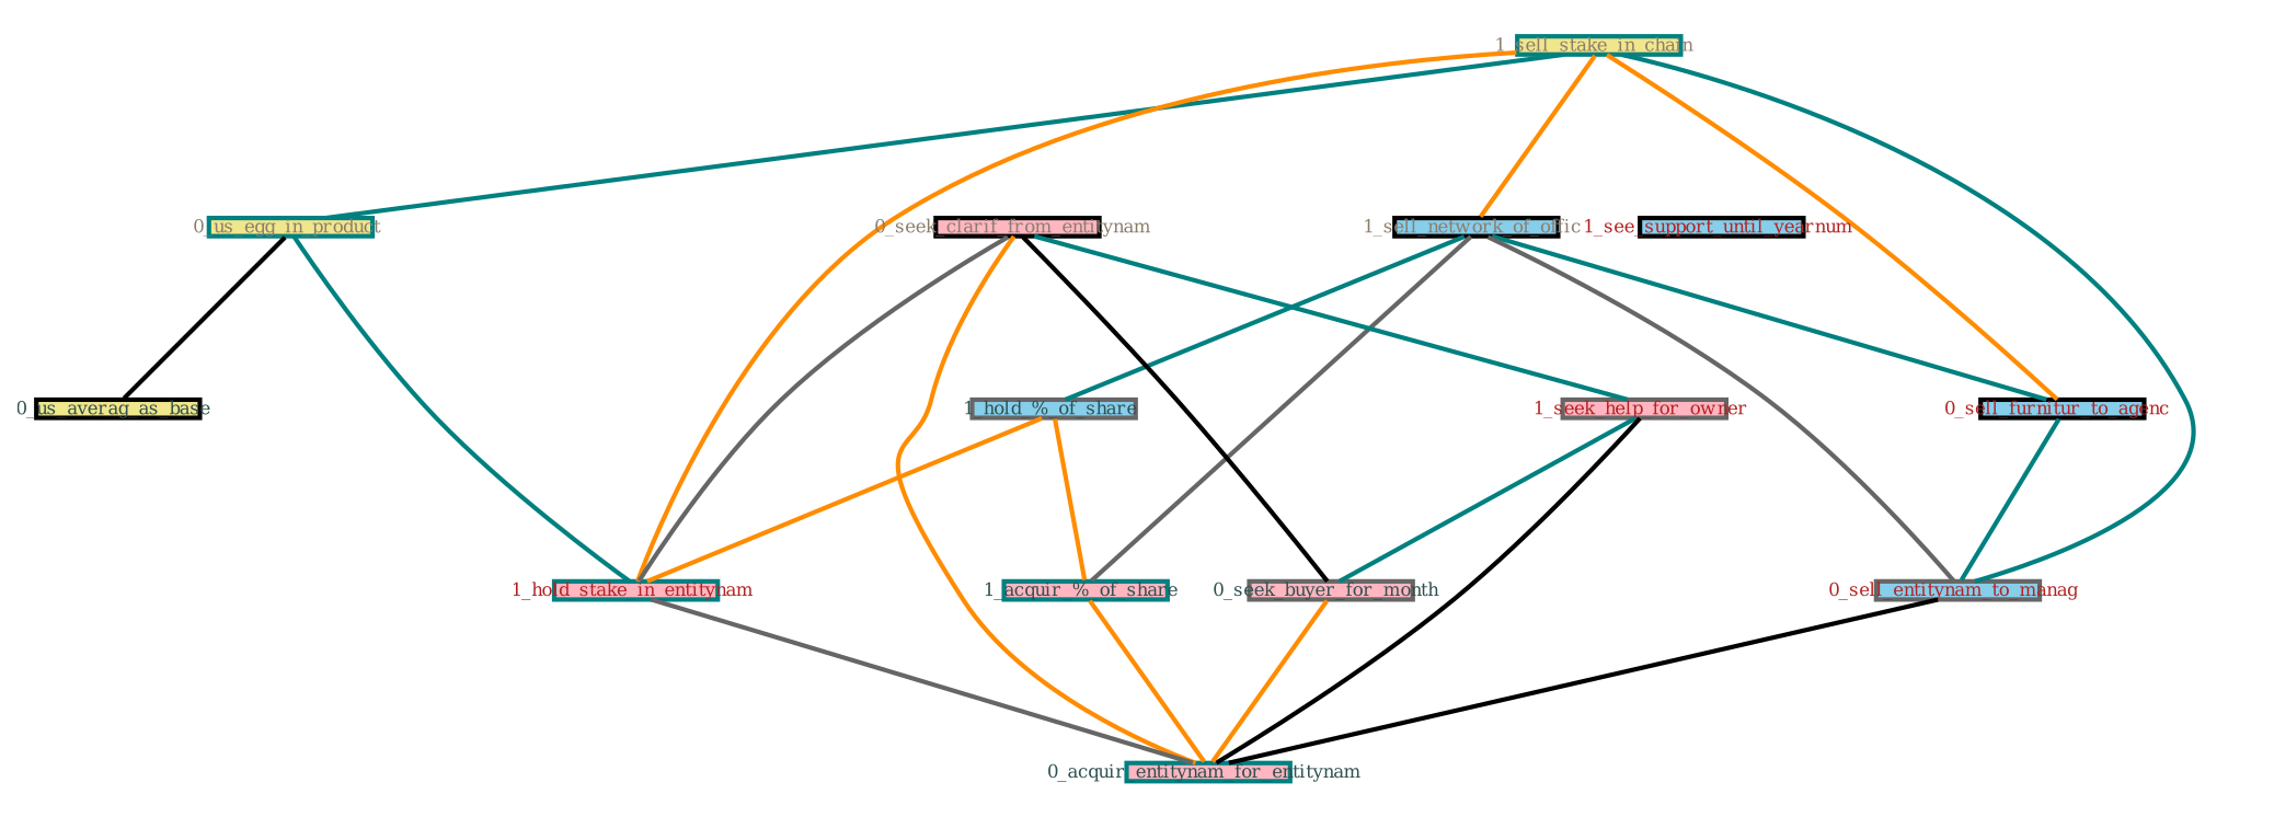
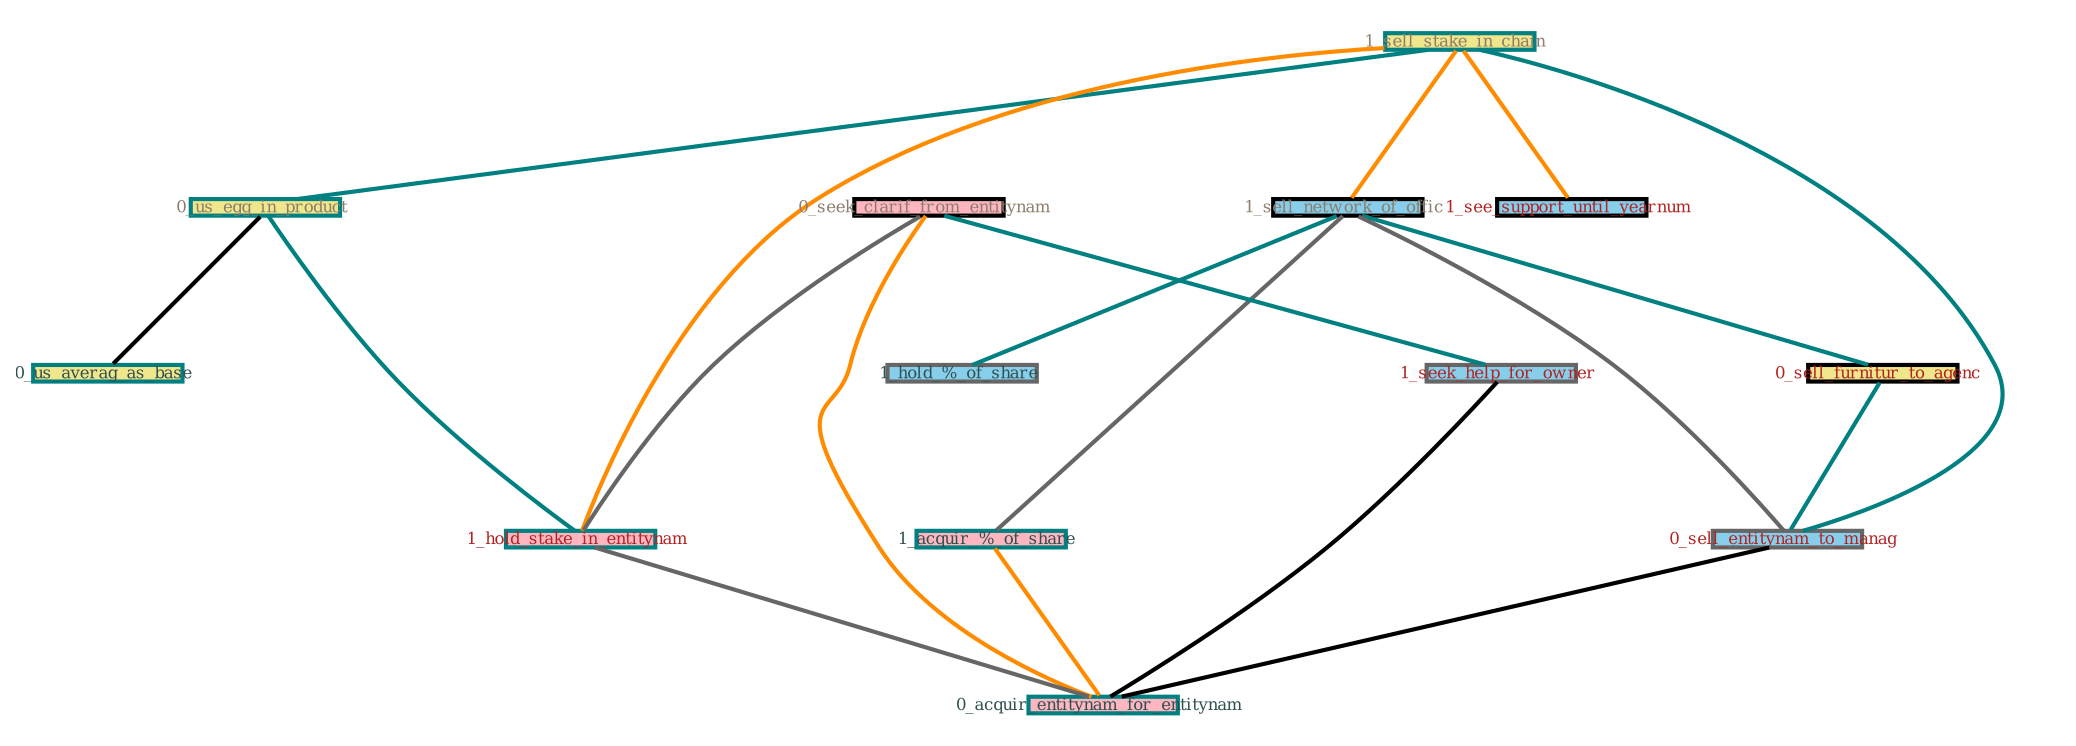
  graph {
    node [color=teal fillcolor=lightpink fixedsize=true fontcolor="#b22222" fontsize=4 shape=polygon style=filled]
    edge [color=darkorange w=1]
    "1_sell_stake_in_chain " [fillcolor=khaki fontcolor="#8b7d6b" height=.06 width=.5]
    "1_sell_network_of_offic " [color=black fillcolor=skyblue fontcolor="#8b7d6b" height=.06 width=.5]
    "0_seek_clarif_from_entitynam " [color=black fontcolor="#8b7d6b" height=.06 width=.5]
    "0_us_egg_in_product " [fillcolor=khaki fontcolor="#8b7d6b" height=.06 width=.5]
    "1_hold_stake_in_entitynam " [height=.06 width=.5]
-   "1_seek_help_for_owner " [color=gray40 height=.06 width=.5]
+   "1_seek_help_for_owner " [color=gray40 fillcolor=skyblue height=.06 width=.5]
    "1_see_support_until_yearnum " [color=black fillcolor=skyblue height=.06 width=.5]
-   "0_sell_furnitur_to_agenc " [color=black fillcolor=skyblue height=.06 width=.5]
+   "0_sell_furnitur_to_agenc " [color=black fillcolor=khaki height=.06 width=.5]
    "0_sell_entitynam_to_manag " [color=gray40 fillcolor=skyblue height=.06 width=.5]
    "1_hold_%_of_share " [color=gray40 fillcolor=skyblue fontcolor="#2f4f4f" height=.06 width=.5]
    "1_acquir_%_of_share " [fontcolor="#2f4f4f" height=.06 width=.5]
-   "0_seek_buyer_for_month " [color=gray40 fontcolor="#2f4f4f" height=.06 width=.5]
    "0_acquir_entitynam_for_entitynam " [fontcolor="#2f4f4f" height=.06 width=.5]
-   "0_us_averag_as_base " [color=black fillcolor=khaki fontcolor="#2f4f4f" height=.06 width=.5]
+   "0_us_averag_as_base " [fillcolor=khaki fontcolor="#2f4f4f" height=.06 width=.5]
    subgraph sub_1 {
      "1_sell_stake_in_chain "
      "1_sell_network_of_offic "
      "0_seek_clarif_from_entitynam "
      "0_us_egg_in_product "
    }
    subgraph sub_2 {
      "1_hold_stake_in_entitynam "
      "1_seek_help_for_owner "
      "1_see_support_until_yearnum "
      "0_sell_furnitur_to_agenc "
      "0_sell_entitynam_to_manag "
    }
    "1_sell_stake_in_chain " -- "1_sell_network_of_offic "
    "1_sell_stake_in_chain " -- "0_us_egg_in_product " [color=teal]
    "1_sell_stake_in_chain " -- "1_hold_stake_in_entitynam " [w=2]
-   "1_sell_stake_in_chain " -- "0_sell_furnitur_to_agenc "
+   "1_sell_stake_in_chain " -- "1_see_support_until_yearnum "
    "1_sell_stake_in_chain " -- "0_sell_entitynam_to_manag " [color=teal]
    "1_sell_network_of_offic " -- "0_sell_furnitur_to_agenc " [color=teal]
    "1_sell_network_of_offic " -- "0_sell_entitynam_to_manag " [color=gray40]
    "1_sell_network_of_offic " -- "1_hold_%_of_share " [color=teal]
    "1_sell_network_of_offic " -- "1_acquir_%_of_share " [color=gray40]
    "0_seek_clarif_from_entitynam " -- "1_hold_stake_in_entitynam " [color=gray40]
    "0_seek_clarif_from_entitynam " -- "1_seek_help_for_owner " [color=teal]
-   "0_seek_clarif_from_entitynam " -- "0_seek_buyer_for_month " [color=black]
    "0_seek_clarif_from_entitynam " -- "0_acquir_entitynam_for_entitynam "
    "0_us_egg_in_product " -- "1_hold_stake_in_entitynam " [color=teal]
    "0_us_egg_in_product " -- "0_us_averag_as_base " [color=black]
    "1_hold_stake_in_entitynam " -- "0_acquir_entitynam_for_entitynam " [color=gray40]
-   "1_seek_help_for_owner " -- "0_seek_buyer_for_month " [color=teal w=2]
    "1_seek_help_for_owner " -- "0_acquir_entitynam_for_entitynam " [color=black]
    "0_sell_furnitur_to_agenc " -- "0_sell_entitynam_to_manag " [color=teal w=2]
    "0_sell_entitynam_to_manag " -- "0_acquir_entitynam_for_entitynam " [color=black]
-   "1_hold_%_of_share " -- "1_hold_stake_in_entitynam "
-   "1_hold_%_of_share " -- "1_acquir_%_of_share " [w=3]
    "1_acquir_%_of_share " -- "0_acquir_entitynam_for_entitynam "
-   "0_seek_buyer_for_month " -- "0_acquir_entitynam_for_entitynam "
  }
